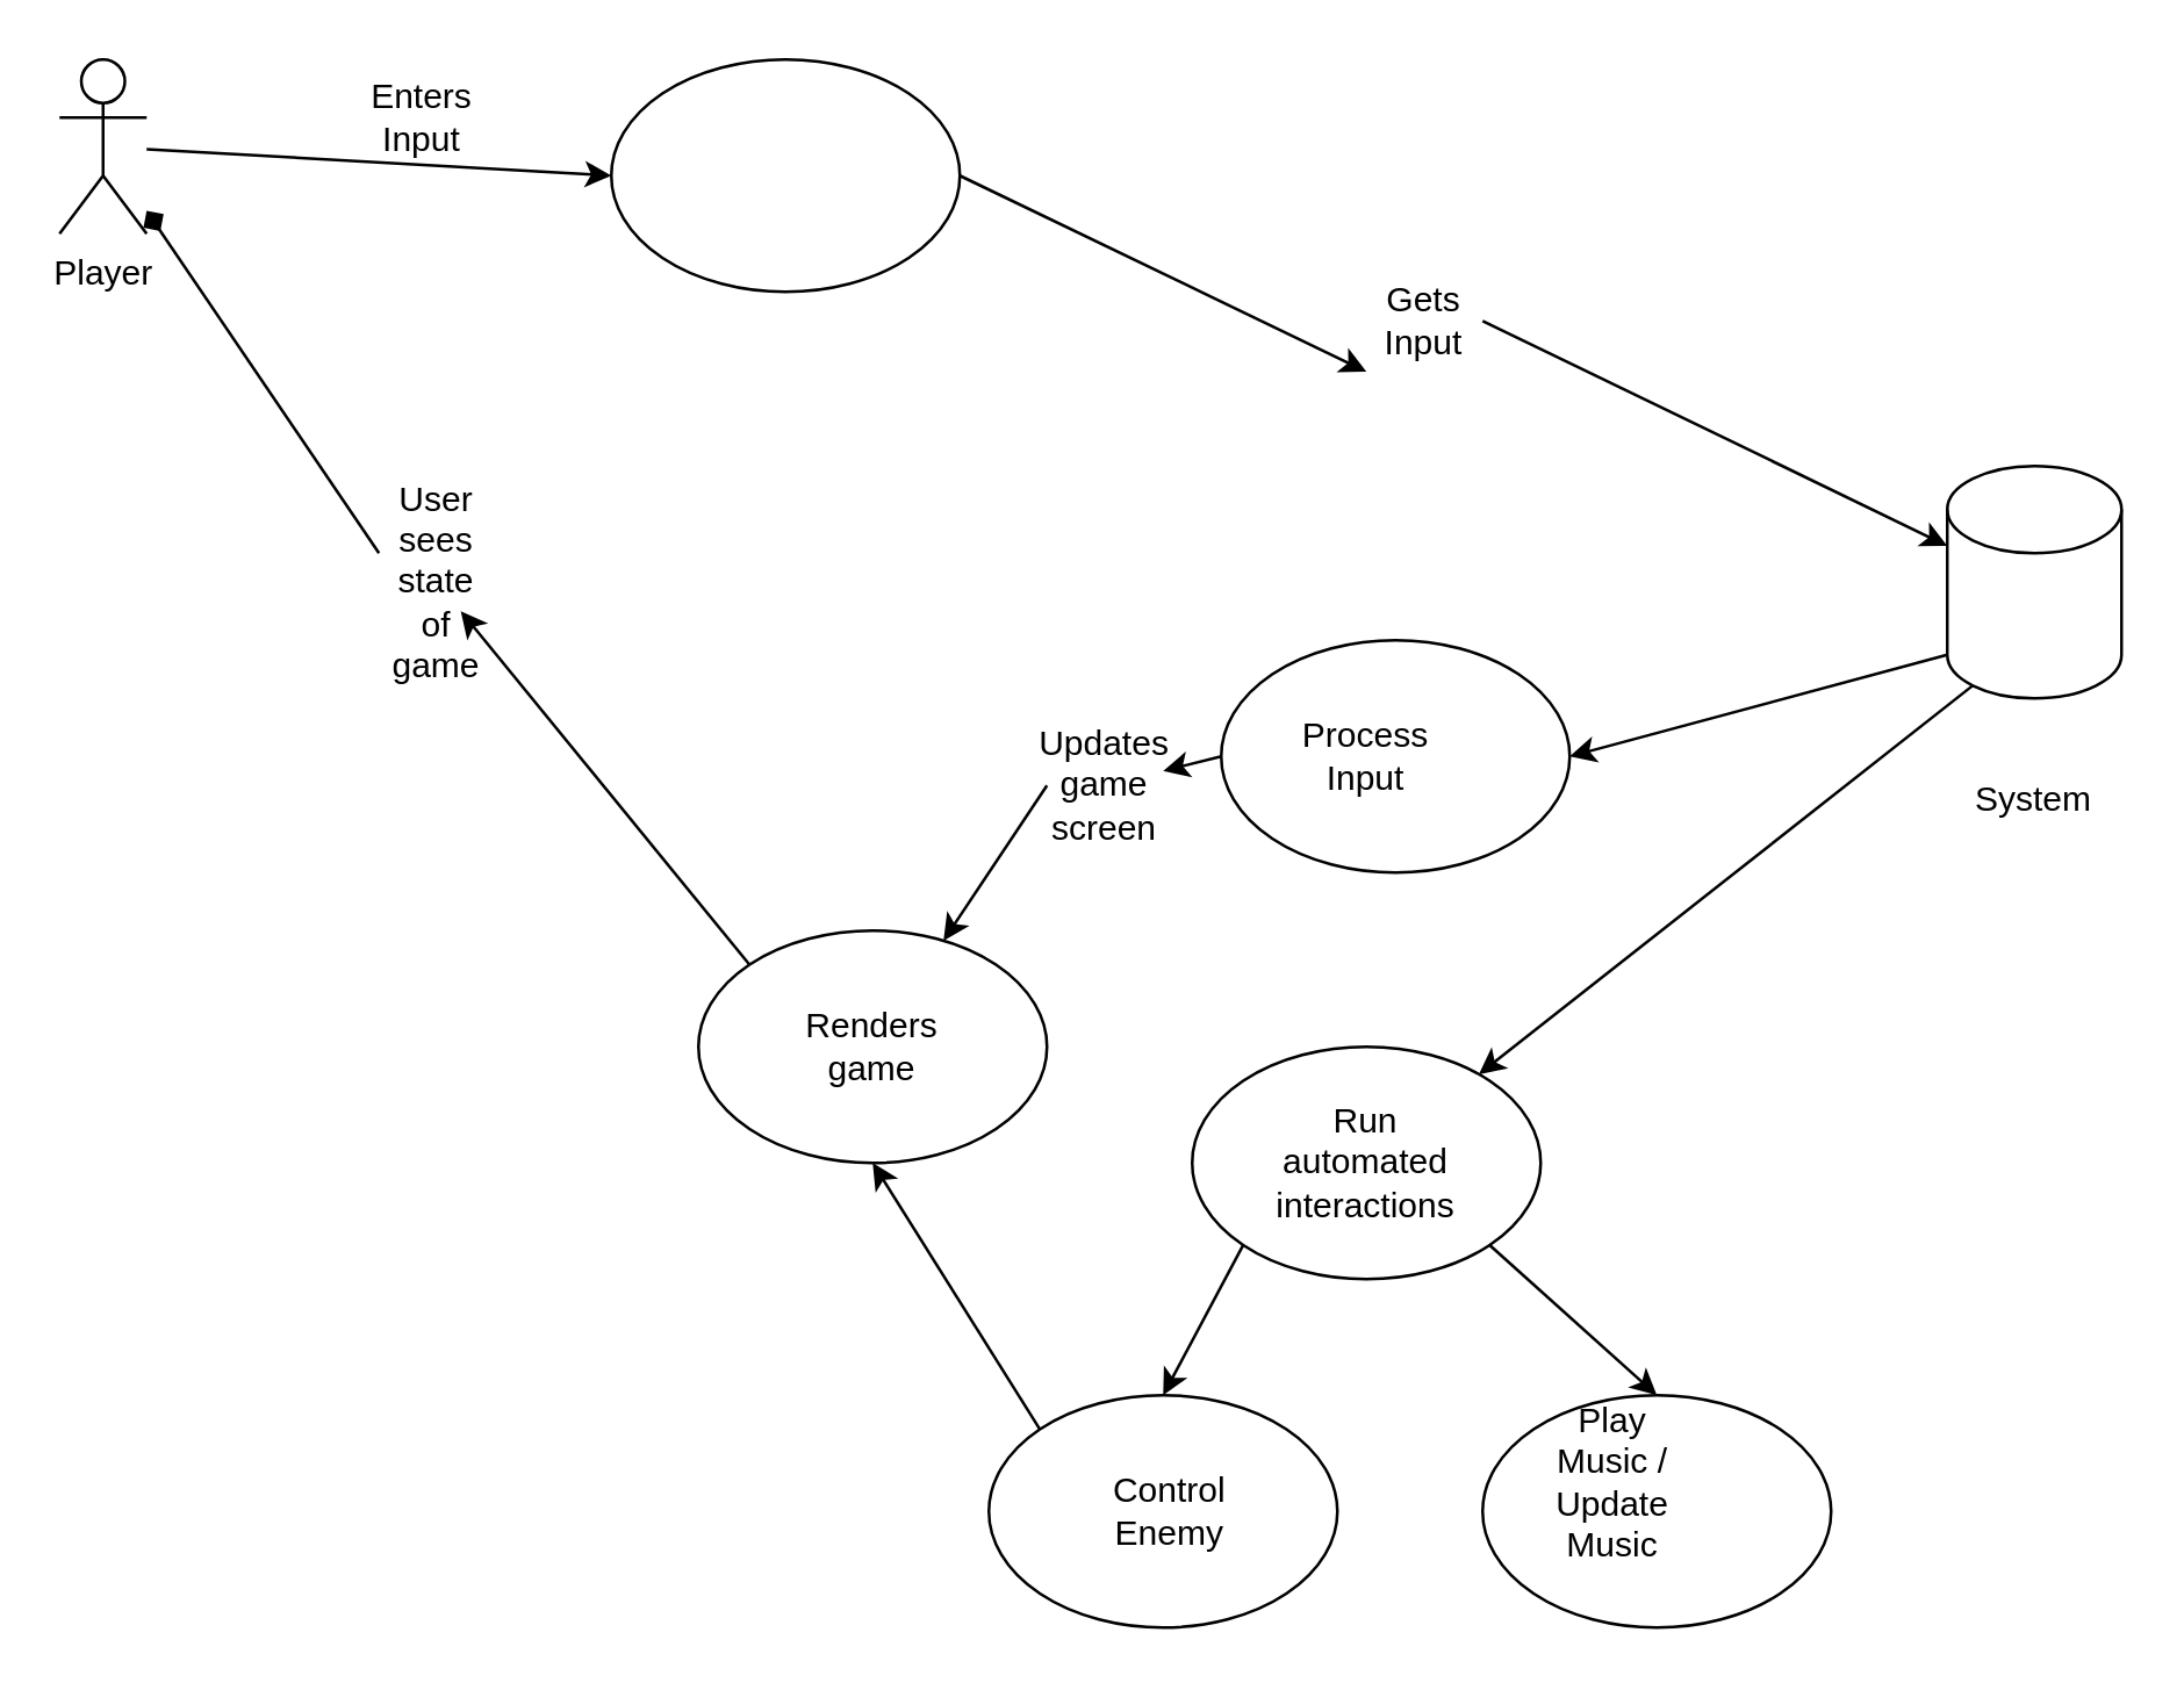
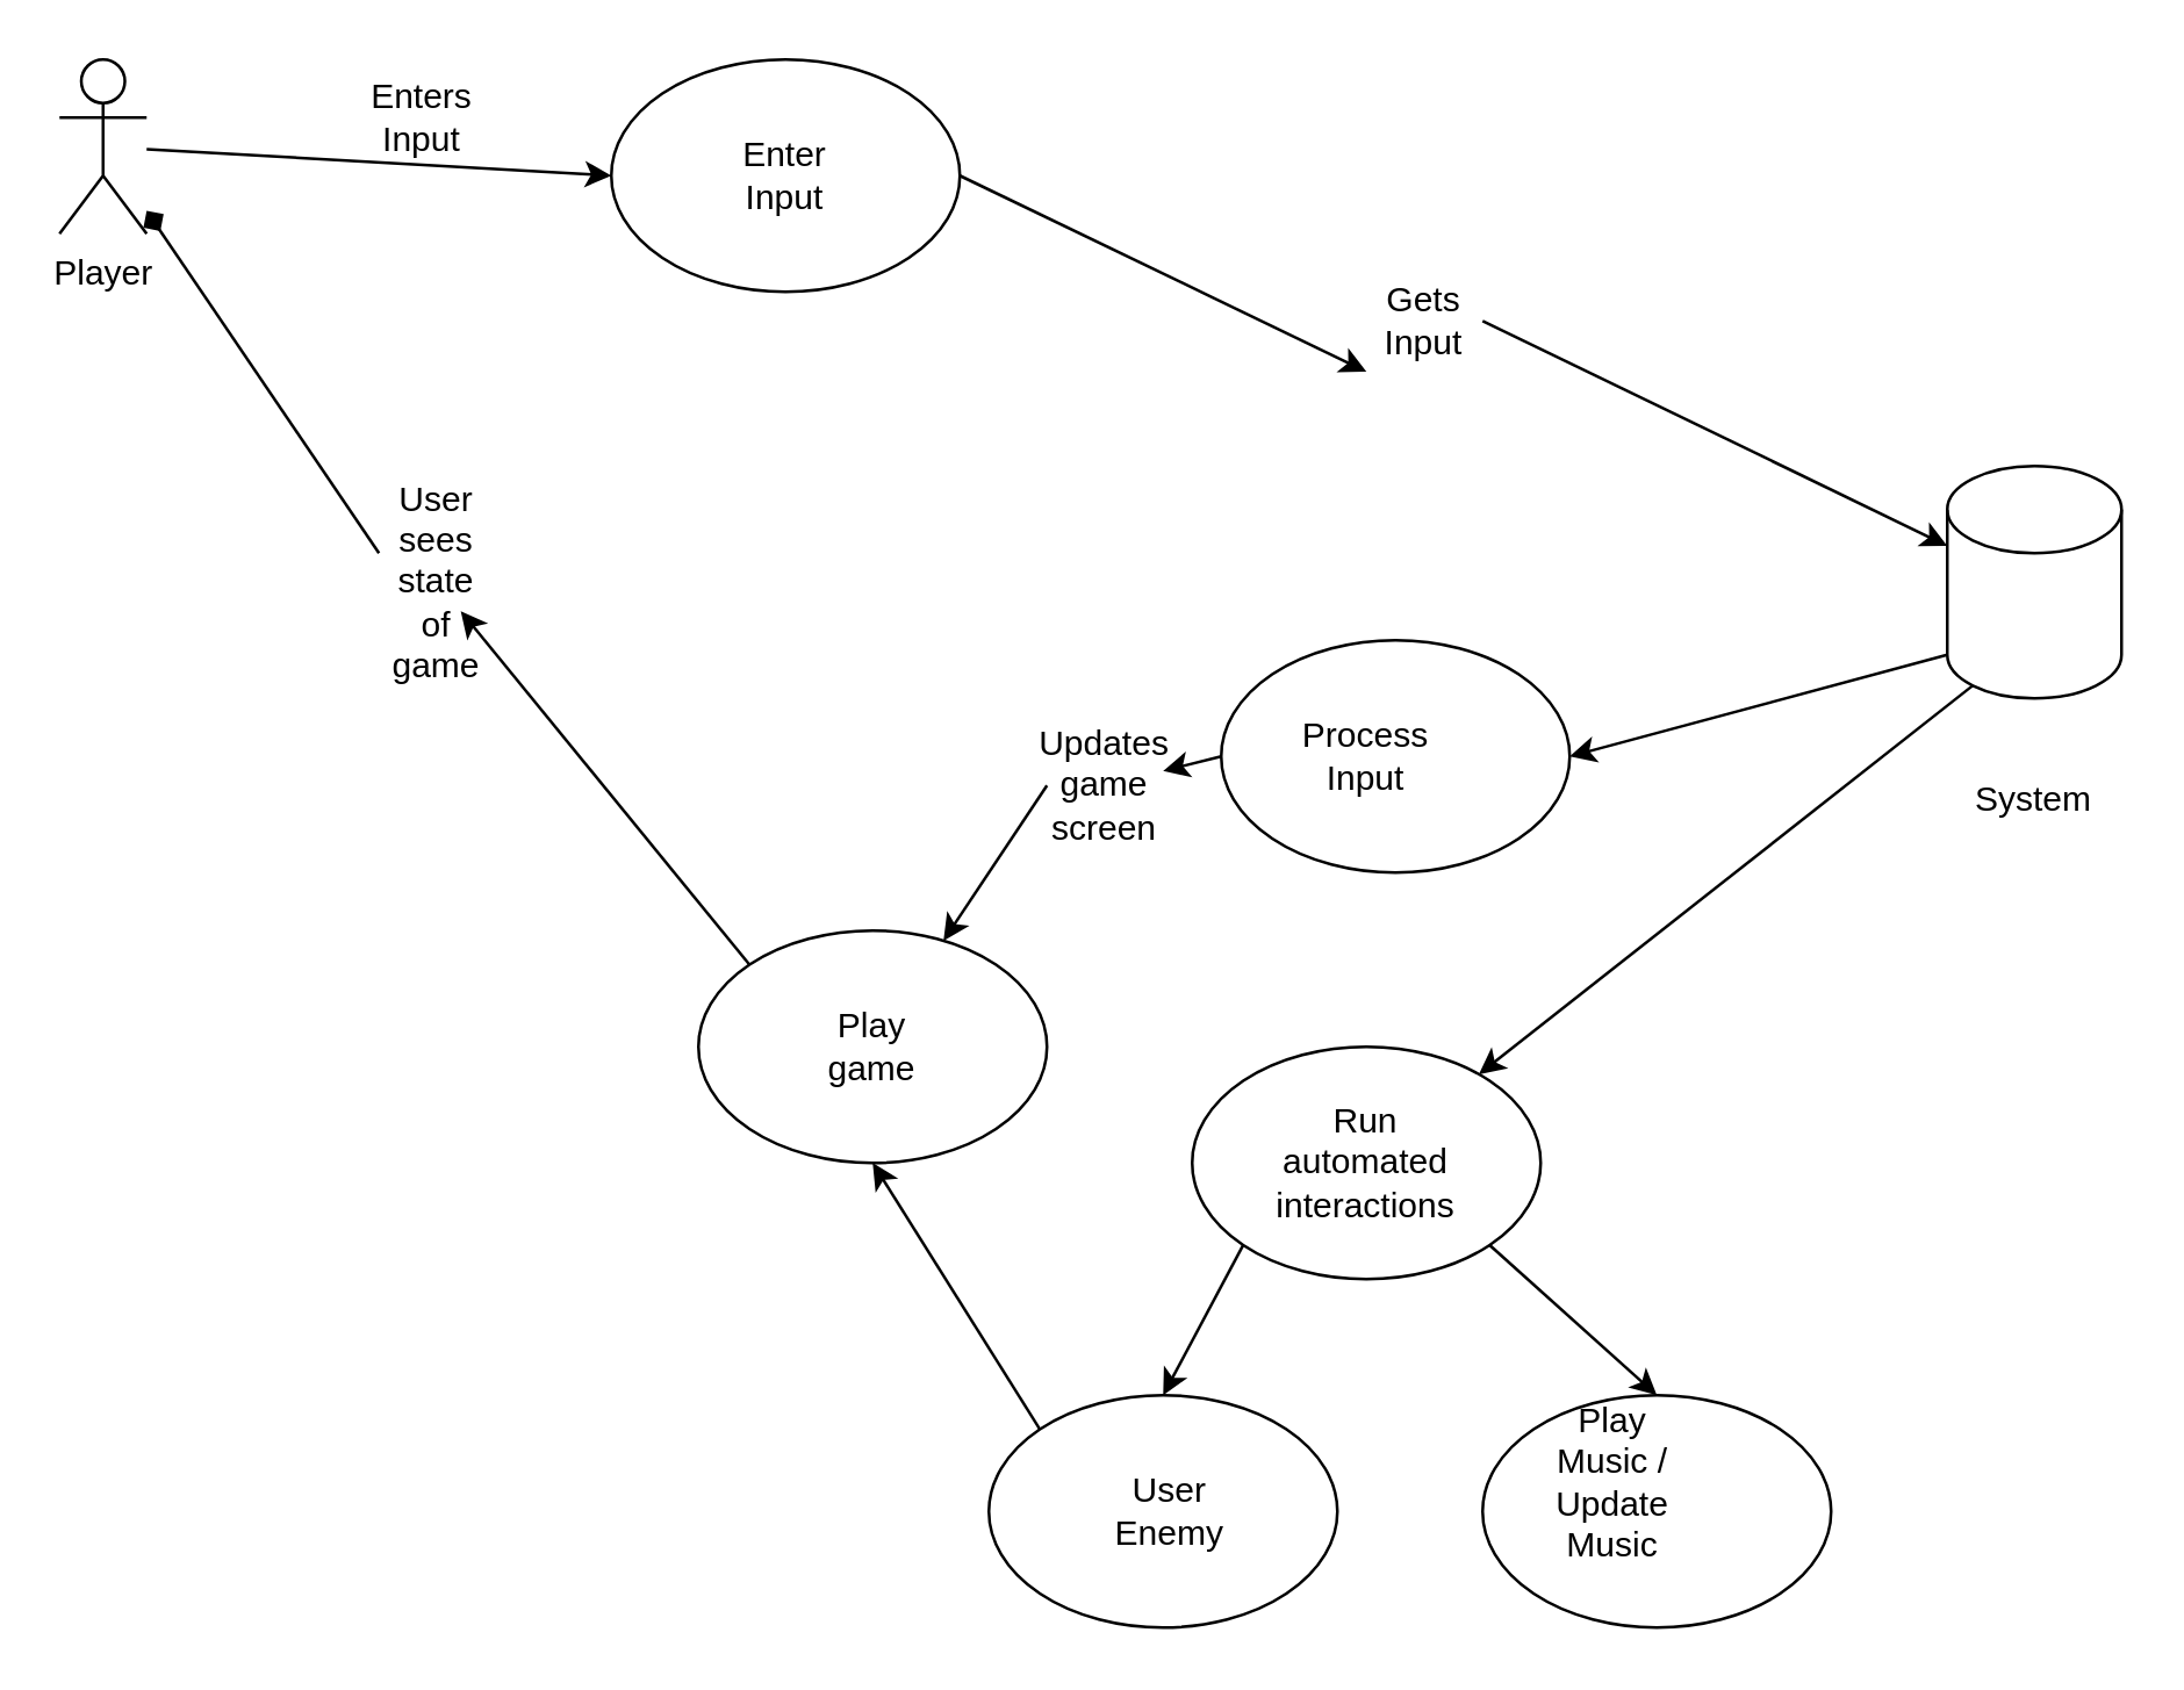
  <mxCell id="0" />
  <mxCell id="1" parent="0" />
  <mxCell id="2" value="Player" style="shape=umlActor;verticalLabelPosition=bottom;verticalAlign=top;html=1;outlineConnect=0;" vertex="1" parent="1"><mxGeometry x="20" y="20" width="30" height="60" as="geometry" /></mxCell>
  <mxCell id="3" value="" style="ellipse;whiteSpace=wrap;html=1;" vertex="1" parent="1"><mxGeometry x="210" y="20" width="120" height="80" as="geometry" /></mxCell>
+ <mxCell id="4" value="Enter Input" style="text;html=1;strokeColor=none;fillColor=none;align=center;verticalAlign=middle;whiteSpace=wrap;rounded=0;" vertex="1" parent="1"><mxGeometry x="250" y="50" width="40" height="20" as="geometry" /></mxCell>
  <mxCell id="5" value="" style="endArrow=classic;html=1;entryX=0;entryY=0.5;entryDx=0;entryDy=0;" edge="1" parent="1" source="2" target="3"><mxGeometry width="50" height="50" relative="1" as="geometry"><mxPoint x="370" y="360" as="sourcePoint" /><mxPoint x="420" y="310" as="targetPoint" /></mxGeometry></mxCell>
  <mxCell id="6" value="Enters Input" style="text;html=1;strokeColor=none;fillColor=none;align=center;verticalAlign=middle;whiteSpace=wrap;rounded=0;" vertex="1" parent="1"><mxGeometry x="125" y="30" width="40" height="20" as="geometry" /></mxCell>
  <mxCell id="7" value="" style="shape=cylinder3;whiteSpace=wrap;html=1;boundedLbl=1;backgroundOutline=1;size=15;" vertex="1" parent="1"><mxGeometry x="670" y="160" width="60" height="80" as="geometry" /></mxCell>
  <mxCell id="8" value="System" style="text;html=1;strokeColor=none;fillColor=none;align=center;verticalAlign=middle;whiteSpace=wrap;rounded=0;" vertex="1" parent="1"><mxGeometry x="680" y="265" width="40" height="20" as="geometry" /></mxCell>
  <mxCell id="9" value="" style="endArrow=classic;html=1;entryX=0;entryY=0;entryDx=0;entryDy=27.5;entryPerimeter=0;exitX=1;exitY=0.5;exitDx=0;exitDy=0;" edge="1" parent="1" source="10" target="7"><mxGeometry width="50" height="50" relative="1" as="geometry"><mxPoint x="370" y="350" as="sourcePoint" /><mxPoint x="420" y="300" as="targetPoint" /></mxGeometry></mxCell>
  <mxCell id="10" value="Gets Input" style="text;html=1;strokeColor=none;fillColor=none;align=center;verticalAlign=middle;whiteSpace=wrap;rounded=0;" vertex="1" parent="1"><mxGeometry x="470" y="100" width="40" height="20" as="geometry" /></mxCell>
  <mxCell id="11" value="" style="endArrow=classic;html=1;entryX=0;entryY=0;entryDx=0;entryDy=27.5;entryPerimeter=0;exitX=1;exitY=0.5;exitDx=0;exitDy=0;" edge="1" parent="1" source="3" target="10"><mxGeometry width="50" height="50" relative="1" as="geometry"><mxPoint x="330" y="60" as="sourcePoint" /><mxPoint x="670" y="187.5" as="targetPoint" /></mxGeometry></mxCell>
  <mxCell id="12" value="" style="ellipse;whiteSpace=wrap;html=1;" vertex="1" parent="1"><mxGeometry x="420" y="220" width="120" height="80" as="geometry" /></mxCell>
  <mxCell id="13" value="Process Input" style="text;html=1;strokeColor=none;fillColor=none;align=center;verticalAlign=middle;whiteSpace=wrap;rounded=0;" vertex="1" parent="1"><mxGeometry x="450" y="250" width="40" height="20" as="geometry" /></mxCell>
  <mxCell id="14" value="" style="endArrow=classic;html=1;exitX=0;exitY=1;exitDx=0;exitDy=-15;exitPerimeter=0;" edge="1" parent="1" source="7"><mxGeometry width="50" height="50" relative="1" as="geometry"><mxPoint x="370" y="340" as="sourcePoint" /><mxPoint x="540" y="260" as="targetPoint" /></mxGeometry></mxCell>
  <mxCell id="15" value="" style="ellipse;whiteSpace=wrap;html=1;" vertex="1" parent="1"><mxGeometry x="240" y="320" width="120" height="80" as="geometry" /></mxCell>
- <mxCell id="16" value="Renders game" style="text;html=1;strokeColor=none;fillColor=none;align=center;verticalAlign=middle;whiteSpace=wrap;rounded=0;" vertex="1" parent="1"><mxGeometry x="280" y="350" width="40" height="20" as="geometry" /></mxCell>
+ <mxCell id="16" value="Play game" style="text;html=1;strokeColor=none;fillColor=none;align=center;verticalAlign=middle;whiteSpace=wrap;rounded=0;" vertex="1" parent="1"><mxGeometry x="280" y="350" width="40" height="20" as="geometry" /></mxCell>
  <mxCell id="17" value="" style="endArrow=classic;html=1;exitX=0;exitY=0.5;exitDx=0;exitDy=0;" edge="1" parent="1" source="18" target="15"><mxGeometry width="50" height="50" relative="1" as="geometry"><mxPoint x="370" y="330" as="sourcePoint" /><mxPoint x="420" y="280" as="targetPoint" /></mxGeometry></mxCell>
  <mxCell id="18" value="Updates game screen" style="text;html=1;strokeColor=none;fillColor=none;align=center;verticalAlign=middle;whiteSpace=wrap;rounded=0;" vertex="1" parent="1"><mxGeometry x="360" y="260" width="40" height="20" as="geometry" /></mxCell>
  <mxCell id="19" value="" style="endArrow=classic;html=1;exitX=0;exitY=0.5;exitDx=0;exitDy=0;" edge="1" parent="1" source="12" target="18"><mxGeometry width="50" height="50" relative="1" as="geometry"><mxPoint x="420" y="260" as="sourcePoint" /><mxPoint x="337.482" y="328.765" as="targetPoint" /></mxGeometry></mxCell>
  <mxCell id="20" value="" style="ellipse;whiteSpace=wrap;html=1;" vertex="1" parent="1"><mxGeometry x="410" y="360" width="120" height="80" as="geometry" /></mxCell>
  <mxCell id="21" value="" style="endArrow=classic;html=1;exitX=0.145;exitY=1;exitDx=0;exitDy=-4.35;exitPerimeter=0;" edge="1" parent="1" source="7" target="20"><mxGeometry width="50" height="50" relative="1" as="geometry"><mxPoint x="370" y="320" as="sourcePoint" /><mxPoint x="420" y="270" as="targetPoint" /></mxGeometry></mxCell>
  <mxCell id="22" value="Run automated interactions" style="text;html=1;strokeColor=none;fillColor=none;align=center;verticalAlign=middle;whiteSpace=wrap;rounded=0;" vertex="1" parent="1"><mxGeometry x="450" y="390" width="40" height="20" as="geometry" /></mxCell>
  <mxCell id="23" value="" style="ellipse;whiteSpace=wrap;html=1;" vertex="1" parent="1"><mxGeometry x="340" y="480" width="120" height="80" as="geometry" /></mxCell>
- <mxCell id="24" value="Control Enemy" style="text;html=1;strokeColor=none;fillColor=none;align=center;verticalAlign=middle;whiteSpace=wrap;rounded=0;" vertex="1" parent="1"><mxGeometry x="375" y="500" width="55" height="40" as="geometry" /></mxCell>
+ <mxCell id="24" value="User Enemy" style="text;html=1;strokeColor=none;fillColor=none;align=center;verticalAlign=middle;whiteSpace=wrap;rounded=0;" vertex="1" parent="1"><mxGeometry x="375" y="500" width="55" height="40" as="geometry" /></mxCell>
  <mxCell id="25" value="" style="ellipse;whiteSpace=wrap;html=1;" vertex="1" parent="1"><mxGeometry x="510" y="480" width="120" height="80" as="geometry" /></mxCell>
  <mxCell id="26" value="Play Music / Update Music" style="text;html=1;strokeColor=none;fillColor=none;align=center;verticalAlign=middle;whiteSpace=wrap;rounded=0;" vertex="1" parent="1"><mxGeometry x="535" y="500" width="40" height="20" as="geometry" /></mxCell>
  <mxCell id="27" value="" style="endArrow=classic;html=1;entryX=0.5;entryY=0;entryDx=0;entryDy=0;exitX=1;exitY=1;exitDx=0;exitDy=0;" edge="1" parent="1" source="20" target="25"><mxGeometry width="50" height="50" relative="1" as="geometry"><mxPoint x="370" y="270" as="sourcePoint" /><mxPoint x="420" y="220" as="targetPoint" /></mxGeometry></mxCell>
  <mxCell id="28" value="" style="endArrow=classic;html=1;entryX=0.5;entryY=0;entryDx=0;entryDy=0;exitX=0;exitY=1;exitDx=0;exitDy=0;" edge="1" parent="1" source="20" target="23"><mxGeometry width="50" height="50" relative="1" as="geometry"><mxPoint x="370" y="270" as="sourcePoint" /><mxPoint x="420" y="220" as="targetPoint" /></mxGeometry></mxCell>
  <mxCell id="29" value="" style="endArrow=diamond;html=1;exitX=0;exitY=0;exitDx=0;exitDy=0;" edge="1" parent="1" source="31" target="2"><mxGeometry width="50" height="50" relative="1" as="geometry"><mxPoint x="370" y="270" as="sourcePoint" /><mxPoint x="420" y="220" as="targetPoint" /></mxGeometry></mxCell>
  <mxCell id="30" value="" style="endArrow=classic;html=1;exitX=0;exitY=0;exitDx=0;exitDy=0;entryX=0.5;entryY=1;entryDx=0;entryDy=0;" edge="1" parent="1" source="23" target="15"><mxGeometry width="50" height="50" relative="1" as="geometry"><mxPoint x="370" y="340" as="sourcePoint" /><mxPoint x="420" y="290" as="targetPoint" /></mxGeometry></mxCell>
  <mxCell id="31" value="User sees state of game" style="text;html=1;strokeColor=none;fillColor=none;align=center;verticalAlign=middle;whiteSpace=wrap;rounded=0;" vertex="1" parent="1"><mxGeometry x="130" y="190" width="40" height="20" as="geometry" /></mxCell>
  <mxCell id="32" value="" style="endArrow=classic;html=1;exitX=0;exitY=0;exitDx=0;exitDy=0;" edge="1" parent="1" source="15" target="31"><mxGeometry width="50" height="50" relative="1" as="geometry"><mxPoint x="257.574" y="331.716" as="sourcePoint" /><mxPoint x="50" y="68.986" as="targetPoint" /></mxGeometry></mxCell>
